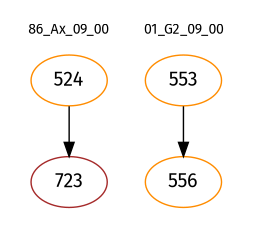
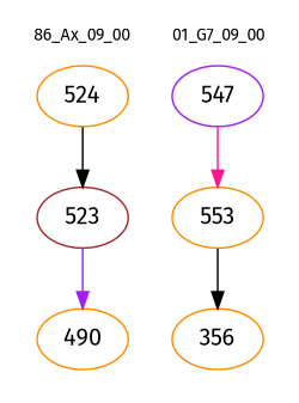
  digraph {
    fontname="Fira Sans"
    node [color=darkorange fontname="Fira Sans"]
    edge [color=black fontname="Fira Sans"]
    n1 [label=524]
-   n2 [color=brown label=723]
+   n2 [color=brown label=523]
+   n3 [label=490]
+   n4 [color=purple label=547]
    n5 [label=553]
-   n6 [label=556]
+   n6 [label=356]
    subgraph cluster_1 {
      color=white
      fontsize=10
      label="86_Ax_09_00"
      n1
      n2
+     n3
    }
    subgraph cluster_2 {
      color=white
      fontsize=10
-     label="01_G2_09_00"
+     label="01_G7_09_00"
+     n4
      n5
      n6
    }
    n1 -> n2
+   n2 -> n3 [color=purple]
+   n4 -> n5 [color=deeppink]
    n5 -> n6
  }
